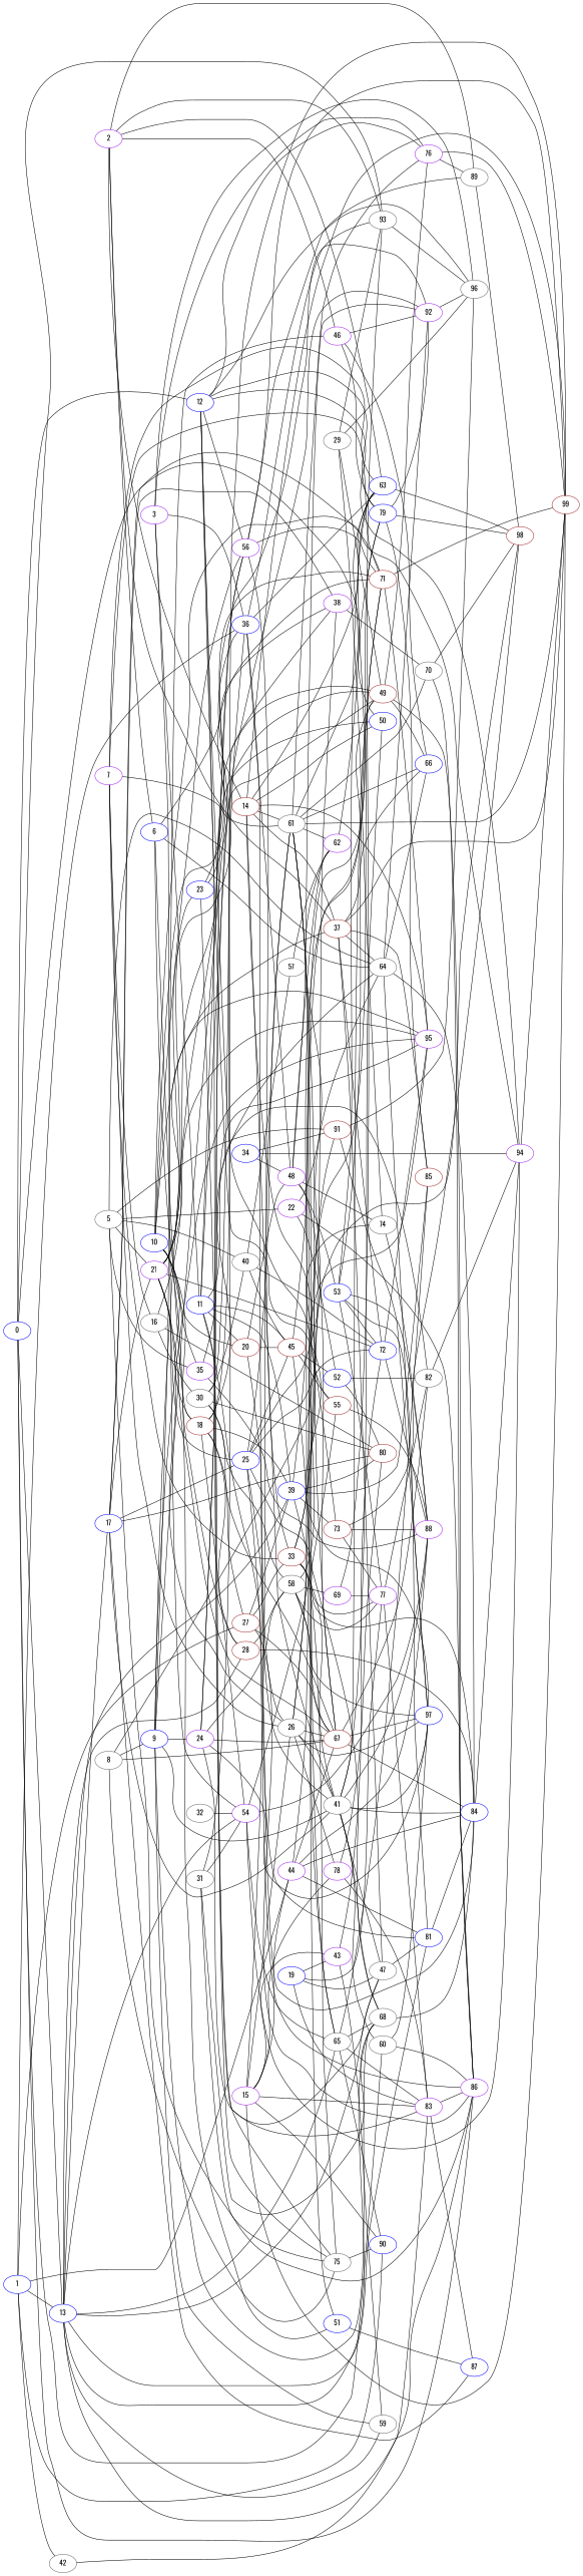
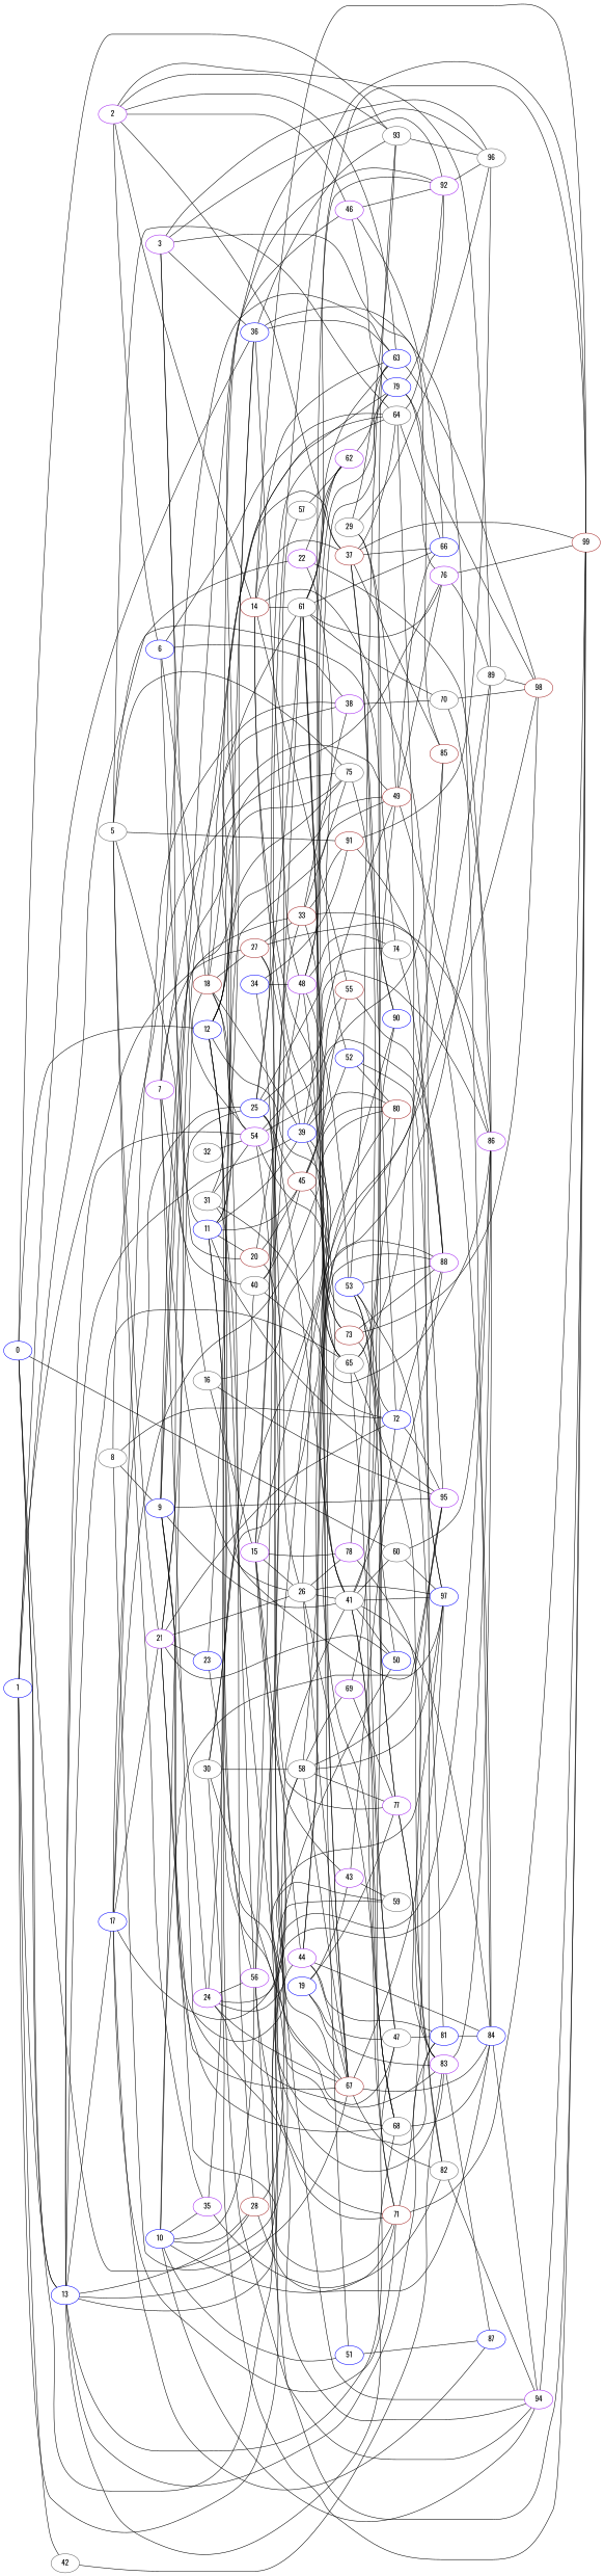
  strict graph {
    fontname=Oswald
    rankdir=LR
    node [color=blue fontname=Oswald]
    edge [fontname=Oswald is_available=True prob=1.0]
    0
    12
    13
    50
    60 [color=gray40]
    86 [color=purple]
    93 [color=gray40]
    76 [color=purple]
    96 [color=gray40]
    75 [color=gray40]
    56 [color=purple]
    94 [color=purple]
    73 [color=brown]
    79
    97
    54 [color=purple]
    59 [color=gray40]
    68 [color=gray40]
    28 [color=brown]
    39
    81
    17
    47 [color=gray40]
    65 [color=gray40]
    1
    27 [color=brown]
    36
    42 [color=gray40]
    44 [color=purple]
    90
    33 [color=brown]
    67 [color=brown]
    63
    48 [color=purple]
    84
    83 [color=purple]
    88 [color=purple]
    98 [color=brown]
    2 [color=purple]
    6
    14 [color=brown]
    37 [color=brown]
    46 [color=purple]
    89 [color=gray40]
    64 [color=gray40]
    18 [color=brown]
    20 [color=brown]
    38 [color=purple]
    61 [color=gray40]
    41 [color=gray40]
    95 [color=purple]
    55 [color=brown]
    99 [color=brown]
    72
    66
    85 [color=brown]
    92 [color=purple]
    3 [color=purple]
    11
    49 [color=brown]
    45 [color=brown]
    91 [color=brown]
    5 [color=gray40]
    21 [color=purple]
    22 [color=purple]
    35 [color=purple]
    40 [color=gray40]
    26 [color=gray40]
    71 [color=brown]
    25
    23
    52
    62 [color=purple]
    82 [color=gray40]
    57 [color=gray40]
    70 [color=gray40]
    7 [color=purple]
    16 [color=gray40]
    30 [color=gray40]
    80 [color=brown]
    78 [color=purple]
    51
    8 [color=gray40]
    9
    24 [color=purple]
    58 [color=gray40]
    10
    87
    77 [color=purple]
    15 [color=purple]
    43 [color=purple]
    74 [color=gray40]
    19
    53
    69 [color=purple]
    29 [color=gray40]
    31 [color=gray40]
    32 [color=gray40]
    34
    0 -- 12 [prob=0.60377650753]
    0 -- 13
    0 -- 50 [prob=0.968767017942]
    0 -- 60
    0 -- 86
    0 -- 93
    12 -- 76 [prob=0.0216969054428]
    12 -- 96 [prob=0.704645361172]
    12 -- 75 [prob=0.901637203037]
    12 -- 56 [prob=0.475192977145]
    12 -- 94 [prob=0.481943617117]
    12 -- 73 [prob=0.627298010942]
    12 -- 79
    12 -- 97
    13 -- 86 [prob=0.277234109802]
    13 -- 54 [prob=0.398015361016]
    13 -- 59 [prob=0.180749693327]
    13 -- 68
    13 -- 28
    13 -- 39 [prob=0.477833394494]
    13 -- 81
    13 -- 17
    13 -- 47 [prob=0.361937720523]
    13 -- 65
    60 -- 86
    60 -- 97 [prob=0.401821969596]
    93 -- 96 [prob=0.158561067354]
    76 -- 89 [prob=0.963746156008]
    76 -- 99
    75 -- 90
    56 -- 33
    56 -- 89 [prob=0.443254086789]
    56 -- 99 [prob=0.283439759022]
    56 -- 71 [prob=0.773670412188]
    94 -- 99 [prob=0.387125462255]
    73 -- 88 [prob=0.616096791888]
    73 -- 98 [prob=0.45337301248]
    73 -- 77
    79 -- 98
    79 -- 85 [prob=0.440735972705]
    79 -- 92 [prob=0.19901521633]
    54 -- 94 [prob=0.675738961568]
    54 -- 65
    54 -- 88 [prob=0.529200421076]
    54 -- 55 [prob=0.612373489922]
    68 -- 84 [prob=0.329789300964]
    28 -- 84
    28 -- 58 [prob=0.229939867382]
    39 -- 73
    39 -- 68 [prob=0.129884753773]
    39 -- 85 [prob=0.370813992054]
    39 -- 49 [prob=0.927533534525]
    39 -- 80 [prob=0.416886994321]
    81 -- 84 [prob=0.968840398274]
    17 -- 38
    17 -- 41 [prob=0.660180348911]
    17 -- 21 [prob=0.0999721786875]
    17 -- 71 [prob=0.354116501654]
    17 -- 25 [prob=0.350350944869]
    17 -- 80 [prob=0.453861758018]
    17 -- 87
    47 -- 81 [prob=0.574515547113]
    65 -- 68 [prob=0.133102549861]
    65 -- 90
    65 -- 83 [prob=0.277672741454]
    65 -- 85 [prob=0.0550044551714]
    1 -- 13 [prob=0.0897169478046]
    1 -- 27 [prob=0.590777999476]
    1 -- 36 [prob=0.705943640299]
    1 -- 42
    1 -- 44 [prob=0.986718605361]
    1 -- 90 [prob=0.58056133234]
    27 -- 86
    27 -- 39 [prob=0.048954690305]
    27 -- 33 [prob=0.585845535301]
    27 -- 67 [prob=0.70299095672]
    36 -- 93 [prob=0.720970117353]
    36 -- 63
    36 -- 48 [prob=0.754685293109]
    36 -- 84 [prob=0.775756401741]
    42 -- 83 [prob=0.897898312808]
    44 -- 81 [prob=0.553016631489]
    44 -- 67 [prob=0.378248675642]
    44 -- 84 [prob=0.896989631639]
    44 -- 88 [prob=0.937544292751]
    44 -- 98 [prob=0.0959023814835]
    33 -- 75 [prob=0.948531547039]
    33 -- 84
    33 -- 38 [prob=0.368806003139]
    33 -- 41 [prob=0.407858475389]
    33 -- 91
    67 -- 97
    67 -- 84 [prob=0.124840500079]
    67 -- 82 [prob=0.508820852564]
    63 -- 98
    48 -- 67 [prob=0.306167690408]
    48 -- 92
    48 -- 62 [prob=0.588988044005]
    48 -- 74 [prob=0.263651926667]
    48 -- 53 [prob=0.638707169082]
    84 -- 94 [prob=0.814664865772]
    83 -- 86 [prob=0.865231703986]
    83 -- 87
    2 -- 93
    2 -- 63
    2 -- 6 [prob=0.937860548287]
    2 -- 14
    2 -- 37 [prob=0.0368041620792]
    2 -- 46 [prob=0.0263326456956]
    2 -- 89
    6 -- 64 [prob=0.702774773921]
    6 -- 18 [prob=0.519361550955]
    6 -- 20 [prob=0.506159845202]
    6 -- 38 [prob=0.0155025753664]
    14 -- 50 [prob=0.198178022589]
    14 -- 63 [prob=0.382534667722]
    14 -- 37 [prob=0.690567088497]
    14 -- 61 [prob=0.00241284590275]
    14 -- 41 [prob=0.200071278307]
    14 -- 95 [prob=0.00940360663279]
    14 -- 55 [prob=0.280441463808]
    14 -- 99 [prob=0.431309350588]
    37 -- 47 [prob=0.878083142743]
    37 -- 64
    37 -- 99 [prob=0.0423561989339]
    37 -- 72
    37 -- 66 [prob=0.126230884369]
    37 -- 85 [prob=0.469590814083]
    46 -- 79 [prob=0.255265755901]
    46 -- 66 [prob=0.816994733193]
    46 -- 92 [prob=0.605691818501]
    89 -- 98 [prob=0.520634718002]
    64 -- 97 [prob=0.812698703641]
-   64 -- 84 [prob=0.926384243033]
    64 -- 66 [prob=0.477261461813]
    64 -- 92 [prob=0.0960555891115]
    18 -- 54 [prob=0.480773191612]
    18 -- 28
    18 -- 39
    18 -- 27 [prob=0.608144796729]
    18 -- 64 [prob=0.645844380547]
    18 -- 92 [prob=0.879397377821]
    20 -- 48 [prob=0.186622721918]
    20 -- 45 [prob=0.940565058537]
    20 -- 26 [prob=0.961053230816]
    38 -- 70 [prob=0.871576379223]
    61 -- 76 [prob=0.3421428844]
    61 -- 65 [prob=0.35419590498]
    61 -- 67
    61 -- 63
    61 -- 99
    61 -- 66 [prob=0.322855899264]
    61 -- 62 [prob=0.783189311236]
    61 -- 70 [prob=0.0122233151238]
    61 -- 51 [prob=0.243551089122]
    41 -- 50 [prob=0.228033084347]
    41 -- 60 [prob=0.105132062215]
    41 -- 97 [prob=0.123128803806]
    41 -- 68 [prob=0.861506795295]
    41 -- 47 [prob=0.506967650942]
    41 -- 84 [prob=0.933847165355]
    41 -- 88 [prob=0.81797970136]
    41 -- 49 [prob=0.364101481008]
    55 -- 88 [prob=0.0553348270008]
    72 -- 88 [prob=0.610845483647]
    72 -- 95 [prob=0.0370312323108]
    92 -- 96 [prob=0.678034673206]
    3 -- 76 [prob=0.177076806683]
    3 -- 96 [prob=0.272657767664]
    3 -- 54 [prob=0.0816727556161]
    3 -- 36 [prob=0.797542296872]
    3 -- 11
    11 -- 75
    11 -- 56
    11 -- 39
    11 -- 81 [prob=0.76404977885]
    11 -- 20 [prob=0.660791044033]
    11 -- 95 [prob=0.64947690215]
    11 -- 49 [prob=0.123437756595]
    11 -- 45 [prob=0.449135967581]
    49 -- 86 [prob=0.526325471895]
    49 -- 76 [prob=0.247895508059]
    49 -- 66
    45 -- 65
    45 -- 63
    45 -- 55 [prob=0.587165482494]
    45 -- 52 [prob=0.297015361293]
    91 -- 96 [prob=0.339013230006]
    91 -- 97 [prob=0.14420517324]
    5 -- 75 [prob=0.702438465919]
    5 -- 64 [prob=0.254180417814]
    5 -- 91 [prob=0.705511754126]
    5 -- 21 [prob=0.569068594742]
    5 -- 22 [prob=0.468532179747]
    5 -- 35 [prob=0.328428745127]
    5 -- 40 [prob=0.813607426289]
    21 -- 50
    21 -- 67 [prob=0.60527354036]
    21 -- 37
    21 -- 72 [prob=0.336821887416]
    21 -- 26
    21 -- 71 [prob=0.838339115555]
    21 -- 25
    21 -- 23 [prob=0.443920953371]
    22 -- 86 [prob=0.770451262268]
    22 -- 52
    22 -- 62 [prob=0.112279182556]
    35 -- 88 [prob=0.880960418235]
    35 -- 82 [prob=0.283084454823]
    40 -- 72 [prob=0.184644662368]
    40 -- 45
    40 -- 57 [prob=0.396621582161]
    26 -- 79 [prob=0.463096439366]
    26 -- 97 [prob=0.842013728909]
    26 -- 67 [prob=0.643377065342]
    26 -- 41 [prob=0.327912482525]
    26 -- 71
    26 -- 78
    71 -- 95 [prob=0.124372554505]
    71 -- 99 [prob=0.619058960051]
    25 -- 86 [prob=0.344806538249]
    25 -- 64
    25 -- 61 [prob=0.0927300489603]
    25 -- 41 [prob=0.9682953246]
    25 -- 45
    25 -- 77 [prob=0.173672135796]
    25 -- 74
    23 -- 36 [prob=0.258764793641]
    23 -- 83
-   23 -- 92 [prob=0.540948140266]
+   3 -- 92 [prob=0.540948140266]
    52 -- 82 [prob=0.298747872452]
    52 -- 80 [prob=0.768994918132]
    62 -- 79 [prob=0.268453057327]
    82 -- 94 [prob=0.557817013417]
    57 -- 62 [prob=0.189870212604]
    70 -- 86 [prob=0.925167687184]
    70 -- 98 [prob=0.585964674548]
    7 -- 33
    7 -- 63 [prob=0.701453380433]
    7 -- 61 [prob=0.607876483779]
    7 -- 26 [prob=0.54145932667]
    7 -- 71 [prob=0.64393881472]
    7 -- 16 [prob=0.845409535956]
    16 -- 95 [prob=0.971813168242]
-   16 -- 30
+   16 -- 15
    16 -- 80 [prob=0.563131987943]
    30 -- 67 [prob=0.0467530068489]
    30 -- 99 [prob=0.075074878557]
    30 -- 40 [prob=0.0298902124695]
    30 -- 80 [prob=0.355248581061]
    30 -- 58 [prob=0.623823823353]
    78 -- 83 [prob=0.0693241574026]
    78 -- 80 [prob=0.137600910245]
    51 -- 87
    8 -- 75 [prob=0.0445062744053]
    8 -- 67 [prob=0.503808712978]
    8 -- 72 [prob=0.212099895891]
    8 -- 9
    9 -- 59 [prob=0.852828967781]
    9 -- 68 [prob=0.173611324323]
    9 -- 46 [prob=0.507480953332]
    9 -- 38 [prob=0.374254225407]
    9 -- 41 [prob=0.347421401071]
    9 -- 95 [prob=0.256771435677]
    9 -- 49 [prob=0.352790639215]
    9 -- 24
    24 -- 56 [prob=0.51636087793]
    24 -- 97 [prob=0.645197077576]
    24 -- 47 [prob=0.253551562181]
    24 -- 67
    24 -- 49
    24 -- 58 [prob=0.258626381517]
    58 -- 97 [prob=0.820990751986]
    58 -- 67 [prob=0.0651503542487]
+   58 -- 89
    58 -- 95 [prob=0.375528767499]
    58 -- 77
    58 -- 69 [prob=0.580885981512]
    10 -- 56 [prob=0.661457939873]
    10 -- 94 [prob=0.66149084073]
    10 -- 28 [prob=0.577798330178]
    10 -- 18 [prob=0.981456449902]
    10 -- 95
    10 -- 35
    10 -- 71
    10 -- 51 [prob=0.423891029224]
    77 -- 83
    77 -- 82 [prob=0.0381477953149]
    15 -- 44
    15 -- 90
    15 -- 83 [prob=0.778714558654]
    15 -- 61
    15 -- 99 [prob=0.261363073708]
    15 -- 26 [prob=0.403697038564]
    15 -- 78 [prob=0.318172819952]
    15 -- 43
    43 -- 59 [prob=0.397640776805]
    43 -- 72 [prob=0.72041590196]
    74 -- 88
    19 -- 47 [prob=0.663770687578]
    19 -- 83 [prob=0.182488792953]
    19 -- 77 [prob=0.646424438275]
    19 -- 43
    53 -- 81 [prob=0.183246260499]
    53 -- 63 [prob=0.267983626042]
    53 -- 88 [prob=0.388733791348]
    53 -- 72
    53 -- 71 [prob=0.00771421044807]
    53 -- 77 [prob=0.665906546713]
    69 -- 93 [prob=0.973862917463]
    69 -- 77
    29 -- 93 [prob=0.66465630798]
    29 -- 96
    29 -- 49 [prob=0.466111255009]
    29 -- 74
    31 -- 86 [prob=0.28653210828]
    31 -- 54 [prob=0.727472208638]
    31 -- 68
    31 -- 36 [prob=0.818862548493]
    32 -- 54 [prob=0.0529726733572]
    34 -- 94
    34 -- 48
    34 -- 91 [prob=0.7154121432]
  }
